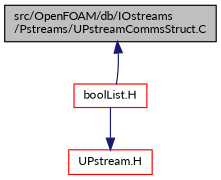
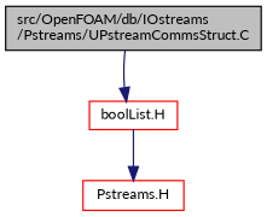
  digraph {
    fontname=Lato
    node [color=red fontname=Lato fontsize=10 shape=record]
    edge [color=midnightblue fontname=Lato fontsize=10 labelfontname=FreeSans labelfontsize=10 style=solid]
    n1 [color=black fillcolor=grey75 fontcolor=black height=0.2 label="src/OpenFOAM/db/IOstreams\l/Pstreams/UPstreamCommsStruct.C" style=filled width=0.4]
    n2 [height=0.2 label="boolList.H" width=0.4]
-   n3 [height=0.2 label="UPstream.H" width=0.4]
-   n2 -> n1
+   n3 [height=0.2 label="Pstreams.H" width=0.4]
+   n1 -> n2
    n2 -> n3
  }
